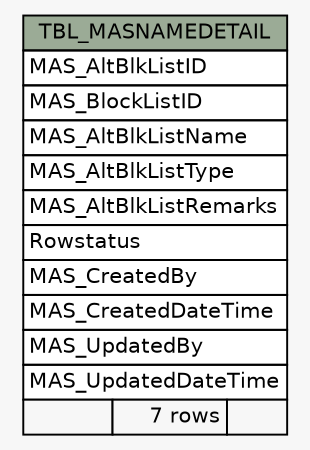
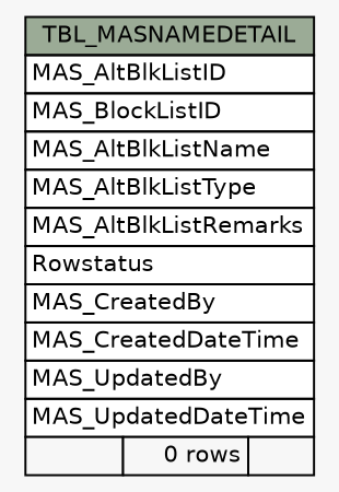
  digraph {
    bgcolor="#f7f7f7"
    fontname=Helvetica
    fontsize=11
    nodesep=0.18
    rankdir=RL
    ranksep=0.46
-   n1 [fontname=Helvetica fontsize=11 label=<     <TABLE BORDER="0" CELLBORDER="1" CELLSPACING="0" BGCOLOR="#ffffff">       <TR><TD COLSPAN="3" BGCOLOR="#9bab96" ALIGN="CENTER">TBL_MASNAMEDETAIL</TD></TR>       <TR><TD PORT="MAS_AltBlkListID" COLSPAN="3" ALIGN="LEFT">MAS_AltBlkListID</TD></TR>       <TR><TD PORT="MAS_BlockListID" COLSPAN="3" ALIGN="LEFT">MAS_BlockListID</TD></TR>       <TR><TD PORT="MAS_AltBlkListName" COLSPAN="3" ALIGN="LEFT">MAS_AltBlkListName</TD></TR>       <TR><TD PORT="MAS_AltBlkListType" COLSPAN="3" ALIGN="LEFT">MAS_AltBlkListType</TD></TR>       <TR><TD PORT="MAS_AltBlkListRemarks" COLSPAN="3" ALIGN="LEFT">MAS_AltBlkListRemarks</TD></TR>       <TR><TD PORT="Rowstatus" COLSPAN="3" ALIGN="LEFT">Rowstatus</TD></TR>       <TR><TD PORT="MAS_CreatedBy" COLSPAN="3" ALIGN="LEFT">MAS_CreatedBy</TD></TR>       <TR><TD PORT="MAS_CreatedDateTime" COLSPAN="3" ALIGN="LEFT">MAS_CreatedDateTime</TD></TR>       <TR><TD PORT="MAS_UpdatedBy" COLSPAN="3" ALIGN="LEFT">MAS_UpdatedBy</TD></TR>       <TR><TD PORT="MAS_UpdatedDateTime" COLSPAN="3" ALIGN="LEFT">MAS_UpdatedDateTime</TD></TR>       <TR><TD ALIGN="LEFT" BGCOLOR="#f7f7f7">  </TD><TD ALIGN="RIGHT" BGCOLOR="#f7f7f7">7 rows</TD><TD ALIGN="RIGHT" BGCOLOR="#f7f7f7">  </TD></TR>     </TABLE>> shape=plaintext]
+   n1 [fontname=Helvetica fontsize=11 label=<     <TABLE BORDER="0" CELLBORDER="1" CELLSPACING="0" BGCOLOR="#ffffff">       <TR><TD COLSPAN="3" BGCOLOR="#9bab96" ALIGN="CENTER">TBL_MASNAMEDETAIL</TD></TR>       <TR><TD PORT="MAS_AltBlkListID" COLSPAN="3" ALIGN="LEFT">MAS_AltBlkListID</TD></TR>       <TR><TD PORT="MAS_BlockListID" COLSPAN="3" ALIGN="LEFT">MAS_BlockListID</TD></TR>       <TR><TD PORT="MAS_AltBlkListName" COLSPAN="3" ALIGN="LEFT">MAS_AltBlkListName</TD></TR>       <TR><TD PORT="MAS_AltBlkListType" COLSPAN="3" ALIGN="LEFT">MAS_AltBlkListType</TD></TR>       <TR><TD PORT="MAS_AltBlkListRemarks" COLSPAN="3" ALIGN="LEFT">MAS_AltBlkListRemarks</TD></TR>       <TR><TD PORT="Rowstatus" COLSPAN="3" ALIGN="LEFT">Rowstatus</TD></TR>       <TR><TD PORT="MAS_CreatedBy" COLSPAN="3" ALIGN="LEFT">MAS_CreatedBy</TD></TR>       <TR><TD PORT="MAS_CreatedDateTime" COLSPAN="3" ALIGN="LEFT">MAS_CreatedDateTime</TD></TR>       <TR><TD PORT="MAS_UpdatedBy" COLSPAN="3" ALIGN="LEFT">MAS_UpdatedBy</TD></TR>       <TR><TD PORT="MAS_UpdatedDateTime" COLSPAN="3" ALIGN="LEFT">MAS_UpdatedDateTime</TD></TR>       <TR><TD ALIGN="LEFT" BGCOLOR="#f7f7f7">  </TD><TD ALIGN="RIGHT" BGCOLOR="#f7f7f7">0 rows</TD><TD ALIGN="RIGHT" BGCOLOR="#f7f7f7">  </TD></TR>     </TABLE>> shape=plaintext]
  }
